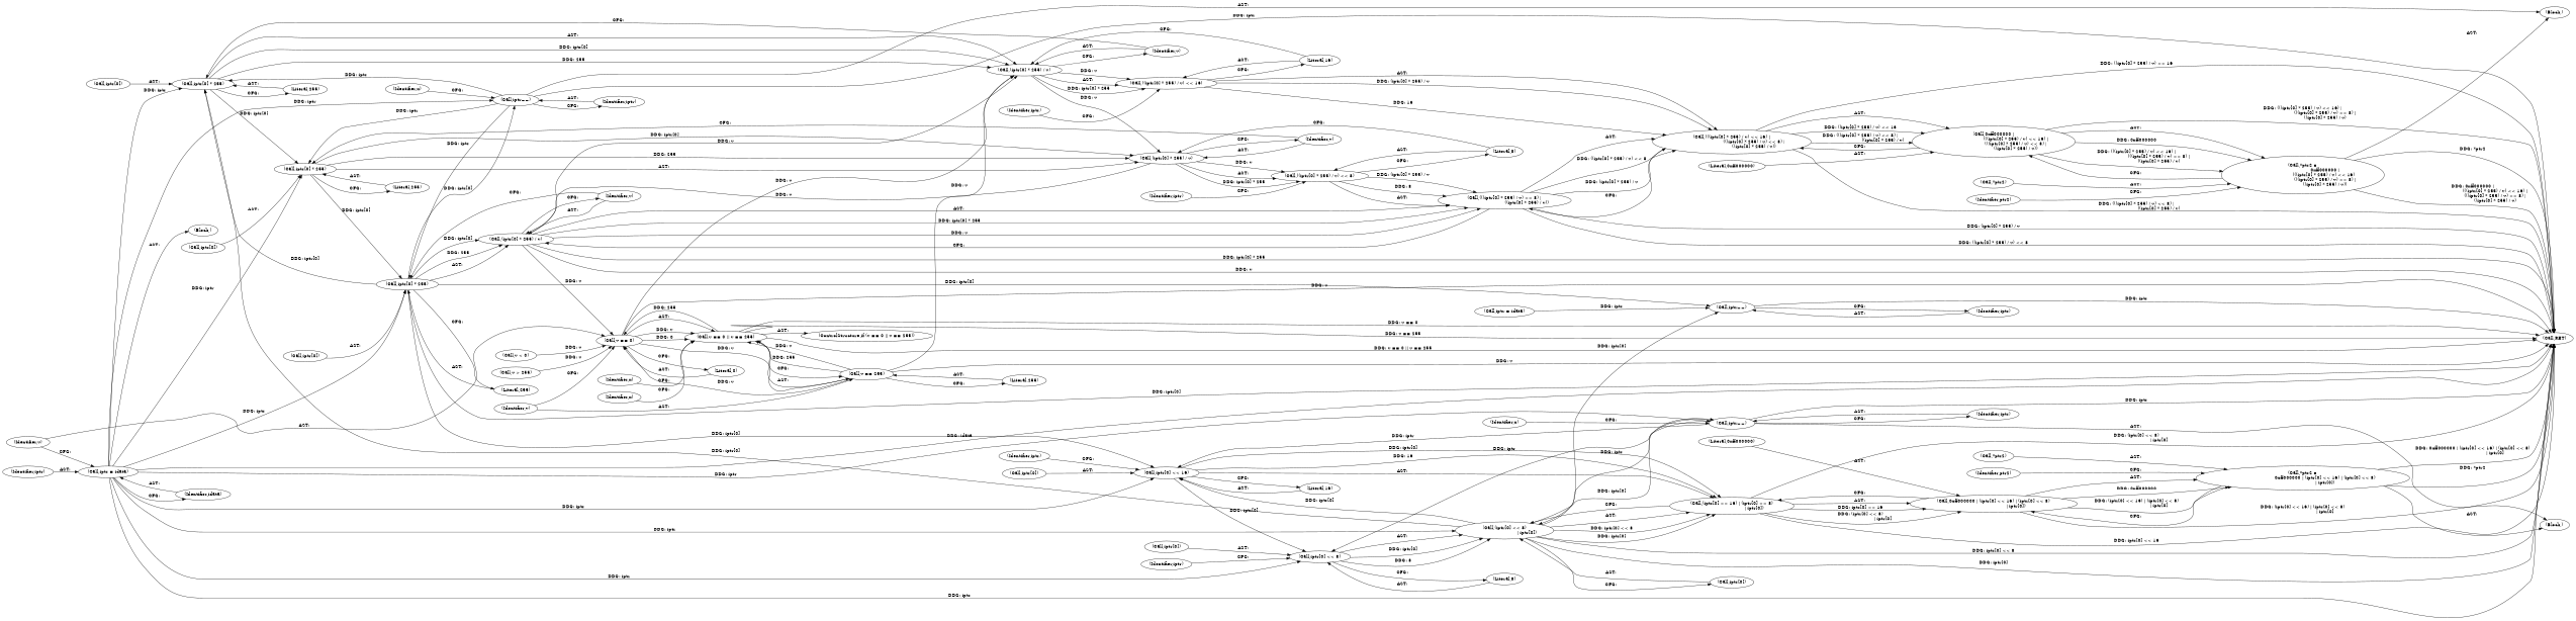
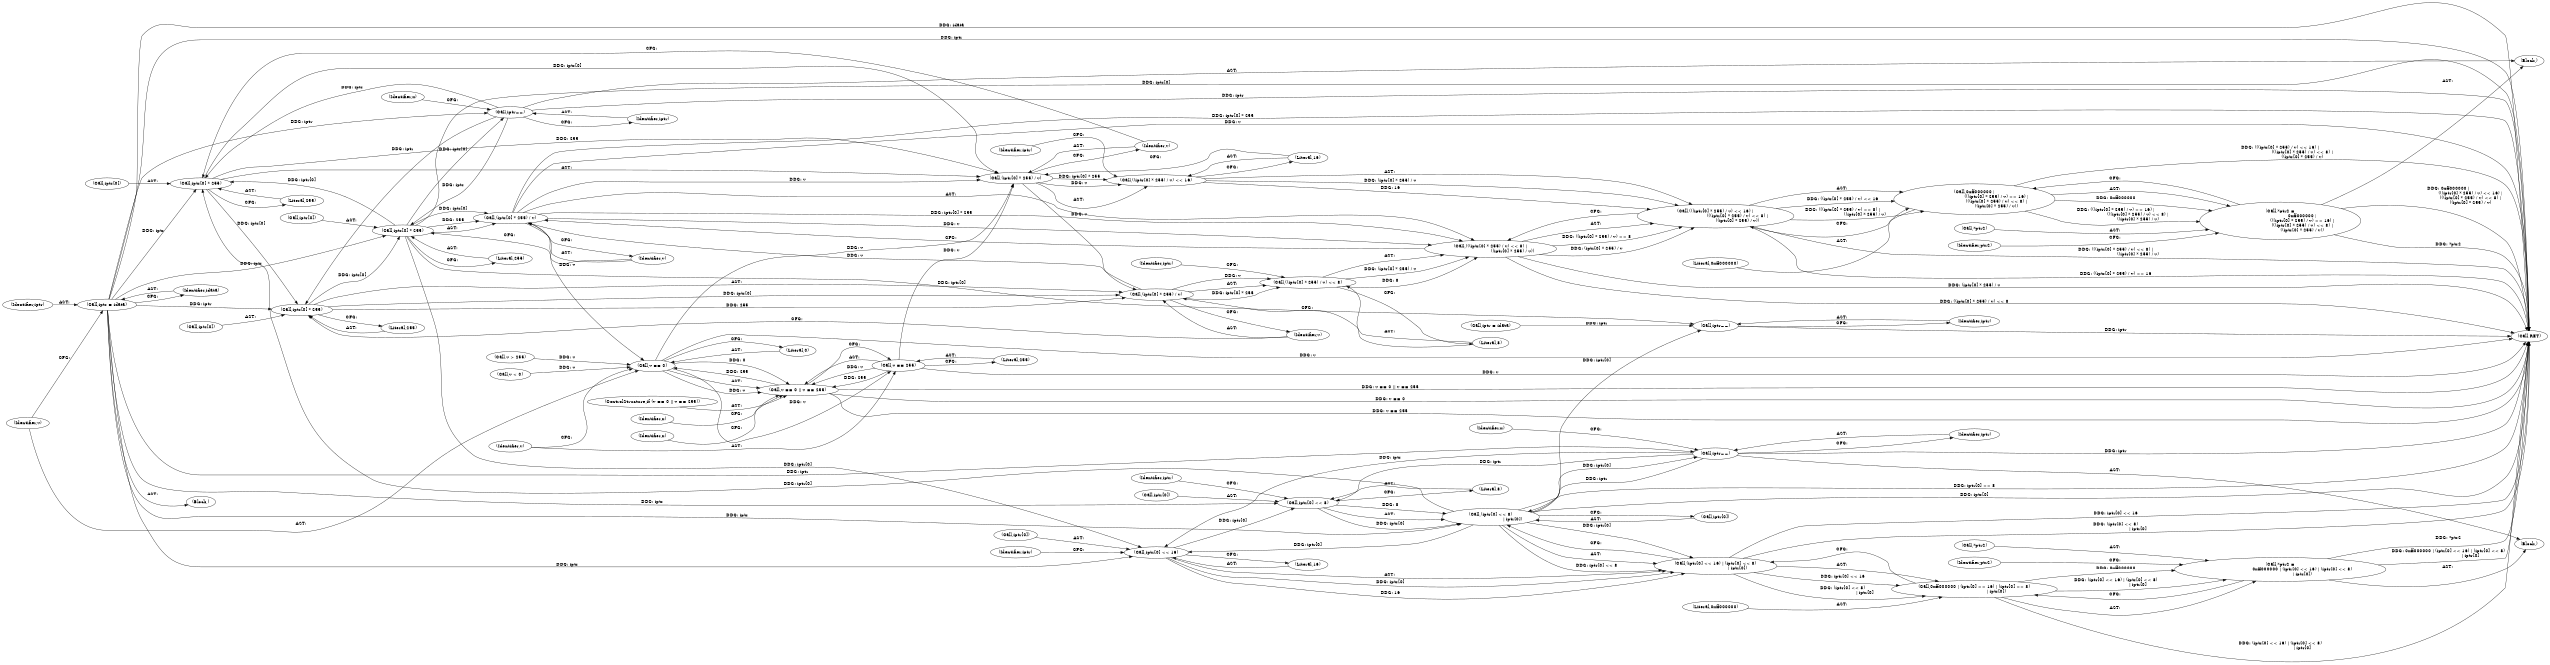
  digraph {
    rankdir=LR
    n1 [label="(Call,iptr[0] * 255)"]
    n2 [label="(Call,iptr[0] * 255)"]
    n3 [label="(Call,(iptr[0] * 255) / v)"]
    n4 [label="(Literal,255)"]
    n5 [label="(Call,iptr[0] * 255)"]
    n6 [label="(Call,(iptr[0] * 255) / v)"]
    n7 [label="(Literal,255)"]
    n8 [label="(Call,((iptr[0] * 255) / v) << 16)"]
    n9 [label="(Identifier,v)"]
    n10 [label="(Call,iptr++)"]
    n11 [label="(Block,)"]
    n12 [label="(Call,RET)"]
    n13 [label="(Identifier,iptr)"]
    n14 [label="(Call,iptr[0] << 16)"]
    n15 [label="(Call,(iptr[0] * 255) / v)"]
    n16 [label="(Call,iptr++)"]
    n17 [label="(Literal,255)"]
    n18 [label="(Call,iptr = idata)"]
    n19 [label="(Call,(iptr[0] << 8)\n                               | iptr[0])"]
    n20 [label="(Call,iptr[0] << 8)"]
    n21 [label="(Call,iptr++)"]
    n22 [label="(Block,)"]
    n23 [label="(Identifier,idata)"]
    n24 [label="(Call,(iptr[0] << 16) | (iptr[0] << 8)\n                               | iptr[0])"]
    n25 [label="(Call,iptr[0])"]
    n26 [label="(Literal,8)"]
    n27 [label="(Identifier,iptr)"]
    n28 [label="(Block,)"]
    n29 [label="(Literal,16)"]
    n30 [label="(Call,(((iptr[0] * 255) / v) << 8) |\n                               ((iptr[0] * 255) / v))"]
    n31 [label="(Call,v == 0)"]
    n32 [label="(Identifier,v)"]
    n33 [label="(Identifier,iptr)"]
    n34 [label="(Call,((iptr[0] * 255) / v) << 8)"]
    n35 [label="(Identifier,v)"]
    n36 [label="(Call,0xff000000 | (iptr[0] << 16) | (iptr[0] << 8)\n                               | iptr[0])"]
    n37 [label="(Call,(((iptr[0] * 255) / v) << 16) |\n                               (((iptr[0] * 255) / v) << 8) |\n                               ((iptr[0] * 255) / v))"]
    n38 [label="(Literal,16)"]
    n39 [label="(Call,0xff000000 |\n                               (((iptr[0] * 255) / v) << 16) |\n                               (((iptr[0] * 255) / v) << 8) |\n                               ((iptr[0] * 255) / v))"]
    n40 [label="(Call,*ptr2 =\n                               0xff000000 |\n                               (((iptr[0] * 255) / v) << 16) |\n                               (((iptr[0] * 255) / v) << 8) |\n                               ((iptr[0] * 255) / v))"]
    n41 [label="(Literal,8)"]
    n42 [label="(Call,v == 0 || v == 255)"]
    n43 [label="(Call,v == 255)"]
    n44 [label="(Literal,0)"]
    n45 [label="(ControlStructure,if (v == 0 || v == 255))"]
    n46 [label="(Literal,255)"]
    n47 [label="(Call,*ptr2 =\n                               0xff000000 | (iptr[0] << 16) | (iptr[0] << 8)\n                               | iptr[0])"]
    n48 [label="(Identifier,v)"]
    n49 [label="(Call,*ptr2)"]
    n50 [label="(Identifier,ptr2)"]
    n51 [label="(Call,iptr[0])"]
    n52 [label="(Call,iptr = idata)"]
    n53 [label="(Call,iptr[0])"]
    n54 [label="(Call,iptr[0])"]
    n55 [label="(Call,v > 255)"]
    n56 [label="(Identifier,x)"]
    n57 [label="(Call,v < 0)"]
    n58 [label="(Literal,0xff000000)"]
    n59 [label="(Identifier,v)"]
    n60 [label="(Identifier,iptr)"]
    n61 [label="(Call,iptr[0])"]
    n62 [label="(Identifier,ptr2)"]
    n63 [label="(Call,iptr[0])"]
    n64 [label="(Identifier,x)"]
    n65 [label="(Identifier,iptr)"]
    n66 [label="(Literal,0xff000000)"]
    n67 [label="(Identifier,iptr)"]
    n68 [label="(Identifier,iptr)"]
    n69 [label="(Identifier,x)"]
    n70 [label="(Identifier,x)"]
    n71 [label="(Identifier,iptr)"]
    n72 [label="(Call,*ptr2)"]
    n1 -> n2 [label="DDG: iptr[0]"]
    n1 -> n3 [label="AST: "]
    n1 -> n3 [label="DDG: iptr[0]"]
    n1 -> n3 [label="DDG: 255"]
    n1 -> n4 [label="CFG: "]
    n2 -> n5 [label="DDG: iptr[0]"]
    n2 -> n6 [label="AST: "]
    n2 -> n6 [label="DDG: iptr[0]"]
    n2 -> n6 [label="DDG: 255"]
    n2 -> n7 [label="CFG: "]
    n3 -> n6 [label="DDG: v"]
    n3 -> n8 [label="AST: "]
    n3 -> n8 [label="DDG: iptr[0] * 255"]
    n3 -> n8 [label="DDG: v"]
    n3 -> n9 [label="CFG: "]
    n4 -> n1 [label="AST: "]
    n5 -> n1 [label="DDG: iptr[0]"]
    n5 -> n10 [label="DDG: iptr[0]"]
    n5 -> n12 [label="DDG: iptr[0]"]
    n5 -> n14 [label="DDG: iptr[0]"]
    n5 -> n15 [label="AST: "]
    n5 -> n15 [label="DDG: iptr[0]"]
    n5 -> n15 [label="DDG: 255"]
    n5 -> n16 [label="DDG: iptr[0]"]
    n5 -> n17 [label="CFG: "]
    n6 -> n15 [label="DDG: v"]
    n6 -> n34 [label="AST: "]
    n6 -> n34 [label="DDG: iptr[0] * 255"]
    n6 -> n34 [label="DDG: v"]
    n6 -> n35 [label="CFG: "]
    n7 -> n2 [label="AST: "]
    n8 -> n37 [label="AST: "]
    n8 -> n37 [label="DDG: (iptr[0] * 255) / v"]
    n8 -> n37 [label="DDG: 16"]
    n8 -> n38 [label="CFG: "]
    n9 -> n1 [label="CFG: "]
    n9 -> n3 [label="AST: "]
    n10 -> n1 [label="DDG: iptr"]
    n10 -> n2 [label="DDG: iptr"]
    n10 -> n5 [label="DDG: iptr"]
    n10 -> n11 [label="AST: "]
    n10 -> n12 [label="DDG: iptr"]
    n10 -> n13 [label="CFG: "]
    n13 -> n10 [label="AST: "]
    n14 -> n20 [label="DDG: iptr[0]"]
    n14 -> n24 [label="AST: "]
    n14 -> n24 [label="DDG: iptr[0]"]
    n14 -> n24 [label="DDG: 16"]
    n14 -> n29 [label="CFG: "]
    n15 -> n3 [label="DDG: v"]
    n15 -> n12 [label="DDG: iptr[0] * 255"]
    n15 -> n12 [label="DDG: v"]
    n15 -> n30 [label="AST: "]
    n15 -> n30 [label="DDG: iptr[0] * 255"]
    n15 -> n30 [label="DDG: v"]
    n15 -> n31 [label="DDG: v"]
    n15 -> n32 [label="CFG: "]
    n16 -> n12 [label="DDG: iptr"]
    n16 -> n33 [label="CFG: "]
    n17 -> n5 [label="AST: "]
    n18 -> n1 [label="DDG: iptr"]
    n18 -> n2 [label="DDG: iptr"]
    n18 -> n5 [label="DDG: iptr"]
    n18 -> n10 [label="DDG: iptr"]
    n18 -> n12 [label="DDG: idata"]
    n18 -> n12 [label="DDG: iptr"]
    n18 -> n14 [label="DDG: iptr"]
    n18 -> n19 [label="DDG: iptr"]
    n18 -> n20 [label="DDG: iptr"]
    n18 -> n21 [label="DDG: iptr"]
    n18 -> n22 [label="AST: "]
    n18 -> n23 [label="CFG: "]
    n19 -> n1 [label="DDG: iptr[0]"]
    n19 -> n12 [label="DDG: iptr[0] << 8"]
    n19 -> n12 [label="DDG: iptr[0]"]
    n19 -> n14 [label="DDG: iptr[0]"]
    n19 -> n16 [label="DDG: iptr[0]"]
    n19 -> n21 [label="DDG: iptr[0]"]
    n19 -> n24 [label="AST: "]
    n19 -> n24 [label="DDG: iptr[0] << 8"]
    n19 -> n24 [label="DDG: iptr[0]"]
    n19 -> n25 [label="CFG: "]
    n20 -> n19 [label="AST: "]
    n20 -> n19 [label="DDG: iptr[0]"]
    n20 -> n19 [label="DDG: 8"]
    n20 -> n26 [label="CFG: "]
    n21 -> n12 [label="DDG: iptr"]
    n21 -> n14 [label="DDG: iptr"]
    n21 -> n19 [label="DDG: iptr"]
    n21 -> n20 [label="DDG: iptr"]
    n21 -> n27 [label="CFG: "]
    n21 -> n28 [label="AST: "]
    n23 -> n18 [label="AST: "]
    n24 -> n12 [label="DDG: iptr[0] << 16"]
    n24 -> n12 [label="DDG: (iptr[0] << 8)\n                               | iptr[0]"]
    n24 -> n19 [label="CFG: "]
    n24 -> n36 [label="AST: "]
    n24 -> n36 [label="DDG: iptr[0] << 16"]
    n24 -> n36 [label="DDG: (iptr[0] << 8)\n                               | iptr[0]"]
    n25 -> n19 [label="AST: "]
    n26 -> n20 [label="AST: "]
    n27 -> n21 [label="AST: "]
    n29 -> n14 [label="AST: "]
    n30 -> n12 [label="DDG: (iptr[0] * 255) / v"]
    n30 -> n12 [label="DDG: ((iptr[0] * 255) / v) << 8"]
    n30 -> n15 [label="CFG: "]
    n30 -> n37 [label="AST: "]
    n30 -> n37 [label="DDG: ((iptr[0] * 255) / v) << 8"]
    n30 -> n37 [label="DDG: (iptr[0] * 255) / v"]
    n31 -> n3 [label="DDG: v"]
    n31 -> n12 [label="DDG: v"]
    n31 -> n42 [label="AST: "]
    n31 -> n42 [label="DDG: v"]
    n31 -> n42 [label="DDG: 0"]
    n31 -> n43 [label="DDG: v"]
    n31 -> n44 [label="CFG: "]
    n32 -> n5 [label="CFG: "]
    n32 -> n15 [label="AST: "]
    n33 -> n16 [label="AST: "]
    n34 -> n30 [label="AST: "]
    n34 -> n30 [label="DDG: (iptr[0] * 255) / v"]
    n34 -> n30 [label="DDG: 8"]
    n34 -> n41 [label="CFG: "]
    n35 -> n2 [label="CFG: "]
    n35 -> n6 [label="AST: "]
    n36 -> n12 [label="DDG: (iptr[0] << 16) | (iptr[0] << 8)\n                               | iptr[0]"]
    n36 -> n24 [label="CFG: "]
    n36 -> n47 [label="AST: "]
    n36 -> n47 [label="DDG: 0xff000000"]
    n36 -> n47 [label="DDG: (iptr[0] << 16) | (iptr[0] << 8)\n                               | iptr[0]"]
    n37 -> n12 [label="DDG: (((iptr[0] * 255) / v) << 8) |\n                               ((iptr[0] * 255) / v)"]
    n37 -> n12 [label="DDG: ((iptr[0] * 255) / v) << 16"]
    n37 -> n30 [label="CFG: "]
    n37 -> n39 [label="AST: "]
    n37 -> n39 [label="DDG: ((iptr[0] * 255) / v) << 16"]
    n37 -> n39 [label="DDG: (((iptr[0] * 255) / v) << 8) |\n                               ((iptr[0] * 255) / v)"]
    n38 -> n3 [label="CFG: "]
    n38 -> n8 [label="AST: "]
    n39 -> n12 [label="DDG: (((iptr[0] * 255) / v) << 16) |\n                               (((iptr[0] * 255) / v) << 8) |\n                               ((iptr[0] * 255) / v)"]
    n39 -> n37 [label="CFG: "]
    n39 -> n40 [label="AST: "]
    n39 -> n40 [label="DDG: 0xff000000"]
    n39 -> n40 [label="DDG: (((iptr[0] * 255) / v) << 16) |\n                               (((iptr[0] * 255) / v) << 8) |\n                               ((iptr[0] * 255) / v)"]
    n40 -> n11 [label="AST: "]
    n40 -> n12 [label="DDG: 0xff000000 |\n                               (((iptr[0] * 255) / v) << 16) |\n                               (((iptr[0] * 255) / v) << 8) |\n                               ((iptr[0] * 255) / v)"]
    n40 -> n12 [label="DDG: *ptr2"]
    n40 -> n39 [label="CFG: "]
    n41 -> n6 [label="CFG: "]
    n41 -> n34 [label="AST: "]
    n42 -> n12 [label="DDG: v == 255"]
    n42 -> n12 [label="DDG: v == 0 || v == 255"]
    n42 -> n12 [label="DDG: v == 0"]
    n42 -> n31 [label="DDG: 255"]
    n42 -> n43 [label="CFG: "]
-   n42 -> n45 [label="AST: "]
+   n45 -> n42 [label="AST: "]
    n43 -> n3 [label="DDG: v"]
    n43 -> n12 [label="DDG: v"]
-   n43 -> n31 [label="DDG: v"]
    n43 -> n42 [label="AST: "]
    n43 -> n42 [label="DDG: v"]
    n43 -> n42 [label="DDG: 255"]
    n43 -> n46 [label="CFG: "]
    n44 -> n31 [label="AST: "]
    n46 -> n43 [label="AST: "]
    n47 -> n12 [label="DDG: *ptr2"]
    n47 -> n12 [label="DDG: 0xff000000 | (iptr[0] << 16) | (iptr[0] << 8)\n                               | iptr[0]"]
    n47 -> n28 [label="AST: "]
    n47 -> n36 [label="CFG: "]
    n48 -> n18 [label="CFG: "]
    n48 -> n31 [label="AST: "]
    n49 -> n40 [label="AST: "]
    n50 -> n47 [label="CFG: "]
    n51 -> n20 [label="AST: "]
    n52 -> n16 [label="DDG: iptr"]
    n53 -> n14 [label="AST: "]
    n54 -> n1 [label="AST: "]
    n55 -> n31 [label="DDG: v"]
    n56 -> n42 [label="CFG: "]
    n57 -> n31 [label="DDG: v"]
    n58 -> n39 [label="AST: "]
    n59 -> n31 [label="CFG: "]
    n59 -> n43 [label="AST: "]
    n60 -> n34 [label="CFG: "]
    n61 -> n5 [label="AST: "]
    n62 -> n40 [label="CFG: "]
    n63 -> n2 [label="AST: "]
    n64 -> n21 [label="CFG: "]
    n65 -> n8 [label="CFG: "]
    n66 -> n36 [label="AST: "]
    n67 -> n18 [label="AST: "]
    n68 -> n20 [label="CFG: "]
    n69 -> n10 [label="CFG: "]
    n70 -> n42 [label="CFG: "]
    n71 -> n14 [label="CFG: "]
    n72 -> n47 [label="AST: "]
  }
